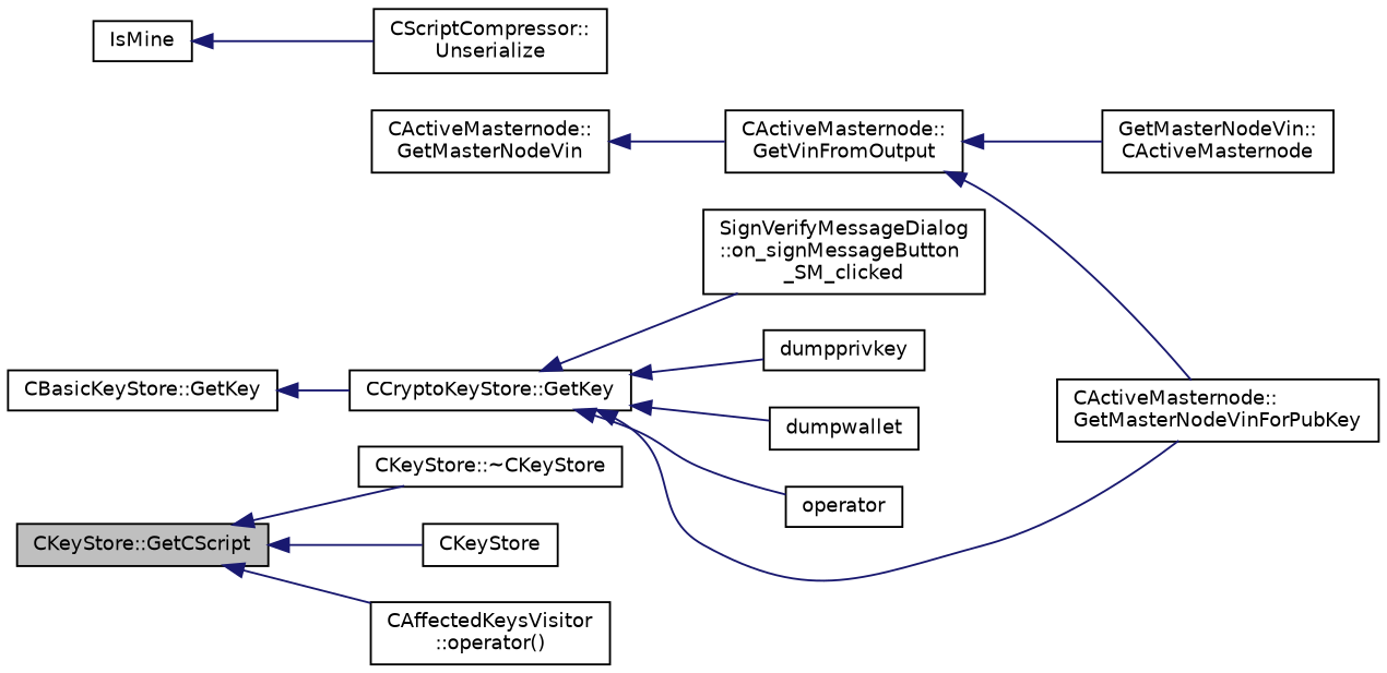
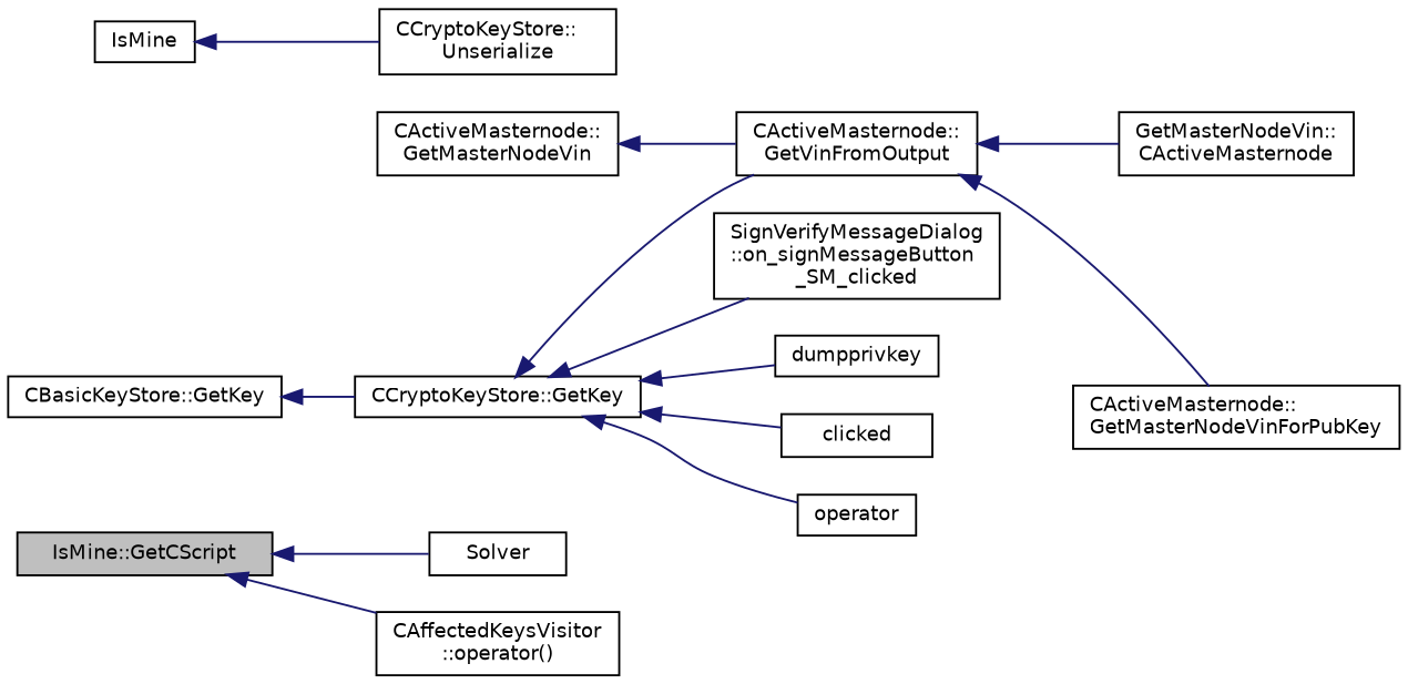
  digraph {
    rankdir=LR
    node [color=black fillcolor=white fontname=Helvetica fontsize=10 shape=record style=filled]
    edge [color=midnightblue dir=back fontname=Helvetica fontsize=10 labelfontname=Helvetica labelfontsize=10 style=solid]
-   n1 [fillcolor=grey75 fontcolor=black height=0.2 label="CKeyStore::GetCScript" width=0.4]
-   n2 [height=0.2 label="CKeyStore::~CKeyStore" width=0.4]
-   n3 [height=0.2 label=CKeyStore width=0.4]
+   n1 [fillcolor=grey75 fontcolor=black height=0.2 label="IsMine::GetCScript" width=0.4]
+   n3 [height=0.2 label=Solver width=0.4]
    n4 [height=0.2 label="CAffectedKeysVisitor\l::operator()" width=0.4]
    n5 [height=0.2 label="CBasicKeyStore::GetKey" width=0.4]
    n6 [height=0.2 label="CCryptoKeyStore::GetKey" width=0.4]
    n7 [height=0.2 label=IsMine width=0.4]
-   n8 [height=0.2 label="CScriptCompressor::\lUnserialize" width=0.4]
+   n8 [height=0.2 label="CCryptoKeyStore::\lUnserialize" width=0.4]
    n9 [height=0.2 label="CActiveMasternode::\lGetVinFromOutput" width=0.4]
    n10 [height=0.2 label="SignVerifyMessageDialog\l::on_signMessageButton\l_SM_clicked" width=0.4]
    n11 [height=0.2 label=dumpprivkey width=0.4]
-   n12 [height=0.2 label=dumpwallet width=0.4]
+   n12 [height=0.2 label=clicked width=0.4]
    n13 [height=0.2 label=operator width=0.4]
    n14 [height=0.2 label="CActiveMasternode::\lGetMasterNodeVinForPubKey" width=0.4]
    n15 [height=0.2 label="GetMasterNodeVin::\lCActiveMasternode" width=0.4]
    n16 [height=0.2 label="CActiveMasternode::\lGetMasterNodeVin" width=0.4]
-   n1 -> n2
    n1 -> n3
    n1 -> n4
    n5 -> n6
-   n6 -> n14
+   n6 -> n9
    n6 -> n10
    n6 -> n11
    n6 -> n12
    n6 -> n13
    n7 -> n8
    n9 -> n14
    n9 -> n15
    n16 -> n9
  }
